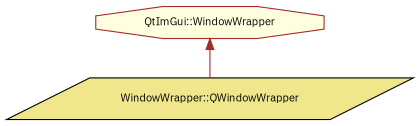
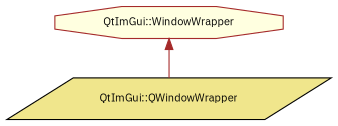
  digraph {
    rankdir=TB
    fontname="IBM Plex Sans"
    node [fontname="IBM Plex Sans" fontsize=10 style=filled]
    n1 [color=brown fillcolor=lightyellow height=0.2 label="QtImGui::WindowWrapper" shape=octagon width=0.4]
-   n2 [color=black fillcolor=khaki height=0.2 label="WindowWrapper::QWindowWrapper" shape=parallelogram width=0.4]
+   n2 [color=black fillcolor=khaki height=0.2 label="QtImGui::QWindowWrapper" shape=parallelogram width=0.4]
    n1 -> n2 [color=brown dir=back fontname="IBM Plex Sans" fontsize=10 labelfontname=Helvetica labelfontsize=10 style=solid]
  }
